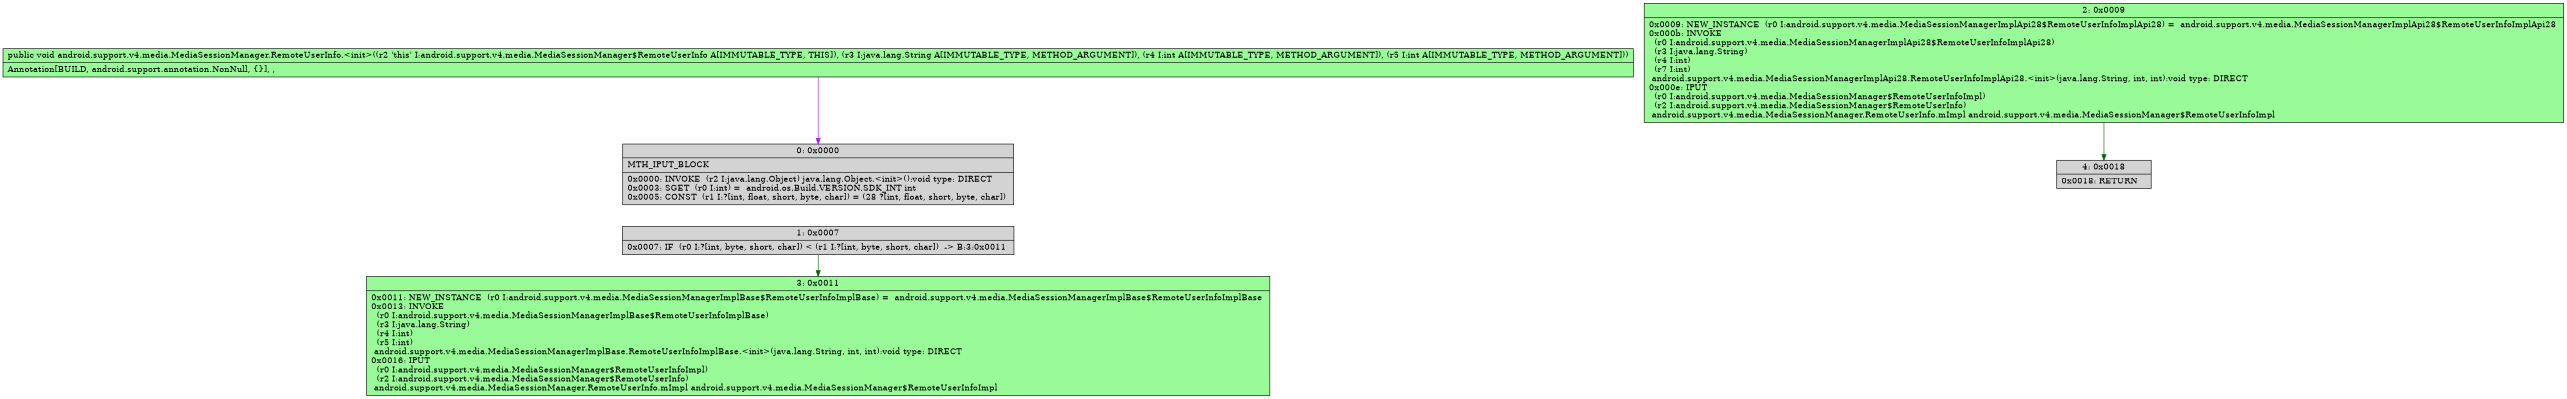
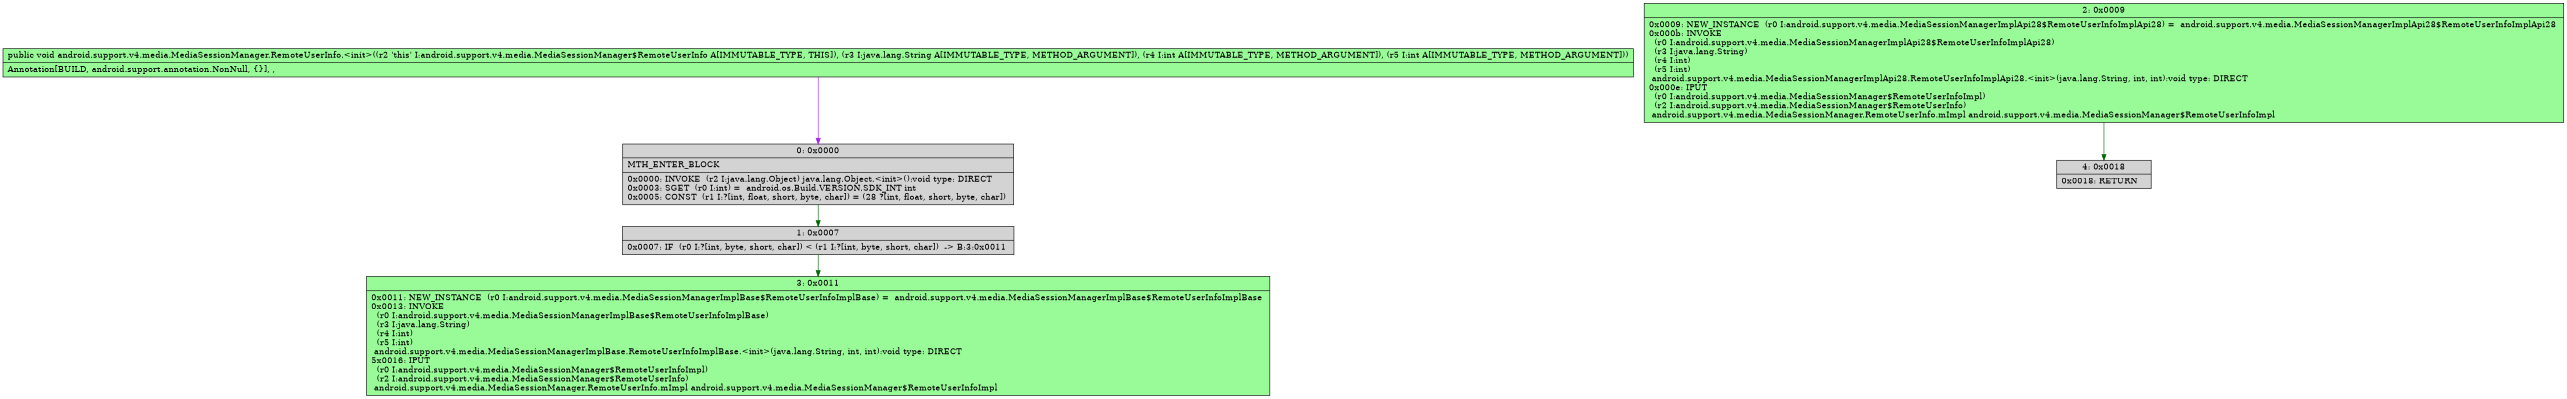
  digraph {
    node [fillcolor=lightgrey shape=record style=filled]
    edge [color=darkgreen]
-   n1 [label="{0\:\ 0x0000|MTH_IPUT_BLOCK\l|0x0000: INVOKE  (r2 I:java.lang.Object) java.lang.Object.\<init\>():void type: DIRECT \l0x0003: SGET  (r0 I:int) =  android.os.Build.VERSION.SDK_INT int \l0x0005: CONST  (r1 I:?[int, float, short, byte, char]) = (28 ?[int, float, short, byte, char]) \l}"]
+   n1 [label="{0\:\ 0x0000|MTH_ENTER_BLOCK\l|0x0000: INVOKE  (r2 I:java.lang.Object) java.lang.Object.\<init\>():void type: DIRECT \l0x0003: SGET  (r0 I:int) =  android.os.Build.VERSION.SDK_INT int \l0x0005: CONST  (r1 I:?[int, float, short, byte, char]) = (28 ?[int, float, short, byte, char]) \l}"]
    n2 [label="{1\:\ 0x0007|0x0007: IF  (r0 I:?[int, byte, short, char]) \< (r1 I:?[int, byte, short, char])  \-\> B:3:0x0011 \l}"]
-   n3 [fillcolor=palegreen label="{3\:\ 0x0011|0x0011: NEW_INSTANCE  (r0 I:android.support.v4.media.MediaSessionManagerImplBase$RemoteUserInfoImplBase) =  android.support.v4.media.MediaSessionManagerImplBase$RemoteUserInfoImplBase \l0x0013: INVOKE  \l  (r0 I:android.support.v4.media.MediaSessionManagerImplBase$RemoteUserInfoImplBase)\l  (r3 I:java.lang.String)\l  (r4 I:int)\l  (r5 I:int)\l android.support.v4.media.MediaSessionManagerImplBase.RemoteUserInfoImplBase.\<init\>(java.lang.String, int, int):void type: DIRECT \l0x0016: IPUT  \l  (r0 I:android.support.v4.media.MediaSessionManager$RemoteUserInfoImpl)\l  (r2 I:android.support.v4.media.MediaSessionManager$RemoteUserInfo)\l android.support.v4.media.MediaSessionManager.RemoteUserInfo.mImpl android.support.v4.media.MediaSessionManager$RemoteUserInfoImpl \l}"]
-   n4 [fillcolor=palegreen label="{2\:\ 0x0009|0x0009: NEW_INSTANCE  (r0 I:android.support.v4.media.MediaSessionManagerImplApi28$RemoteUserInfoImplApi28) =  android.support.v4.media.MediaSessionManagerImplApi28$RemoteUserInfoImplApi28 \l0x000b: INVOKE  \l  (r0 I:android.support.v4.media.MediaSessionManagerImplApi28$RemoteUserInfoImplApi28)\l  (r3 I:java.lang.String)\l  (r4 I:int)\l  (r7 I:int)\l android.support.v4.media.MediaSessionManagerImplApi28.RemoteUserInfoImplApi28.\<init\>(java.lang.String, int, int):void type: DIRECT \l0x000e: IPUT  \l  (r0 I:android.support.v4.media.MediaSessionManager$RemoteUserInfoImpl)\l  (r2 I:android.support.v4.media.MediaSessionManager$RemoteUserInfo)\l android.support.v4.media.MediaSessionManager.RemoteUserInfo.mImpl android.support.v4.media.MediaSessionManager$RemoteUserInfoImpl \l}"]
+   n3 [fillcolor=palegreen label="{3\:\ 0x0011|0x0011: NEW_INSTANCE  (r0 I:android.support.v4.media.MediaSessionManagerImplBase$RemoteUserInfoImplBase) =  android.support.v4.media.MediaSessionManagerImplBase$RemoteUserInfoImplBase \l0x0013: INVOKE  \l  (r0 I:android.support.v4.media.MediaSessionManagerImplBase$RemoteUserInfoImplBase)\l  (r3 I:java.lang.String)\l  (r4 I:int)\l  (r5 I:int)\l android.support.v4.media.MediaSessionManagerImplBase.RemoteUserInfoImplBase.\<init\>(java.lang.String, int, int):void type: DIRECT \l5x0016: IPUT  \l  (r0 I:android.support.v4.media.MediaSessionManager$RemoteUserInfoImpl)\l  (r2 I:android.support.v4.media.MediaSessionManager$RemoteUserInfo)\l android.support.v4.media.MediaSessionManager.RemoteUserInfo.mImpl android.support.v4.media.MediaSessionManager$RemoteUserInfoImpl \l}"]
+   n4 [fillcolor=palegreen label="{2\:\ 0x0009|0x0009: NEW_INSTANCE  (r0 I:android.support.v4.media.MediaSessionManagerImplApi28$RemoteUserInfoImplApi28) =  android.support.v4.media.MediaSessionManagerImplApi28$RemoteUserInfoImplApi28 \l0x000b: INVOKE  \l  (r0 I:android.support.v4.media.MediaSessionManagerImplApi28$RemoteUserInfoImplApi28)\l  (r3 I:java.lang.String)\l  (r4 I:int)\l  (r5 I:int)\l android.support.v4.media.MediaSessionManagerImplApi28.RemoteUserInfoImplApi28.\<init\>(java.lang.String, int, int):void type: DIRECT \l0x000e: IPUT  \l  (r0 I:android.support.v4.media.MediaSessionManager$RemoteUserInfoImpl)\l  (r2 I:android.support.v4.media.MediaSessionManager$RemoteUserInfo)\l android.support.v4.media.MediaSessionManager.RemoteUserInfo.mImpl android.support.v4.media.MediaSessionManager$RemoteUserInfoImpl \l}"]
    n5 [label="{4\:\ 0x0018|0x0018: RETURN   \l}"]
    n6 [fillcolor=palegreen label="{public void android.support.v4.media.MediaSessionManager.RemoteUserInfo.\<init\>((r2 'this' I:android.support.v4.media.MediaSessionManager$RemoteUserInfo A[IMMUTABLE_TYPE, THIS]), (r3 I:java.lang.String A[IMMUTABLE_TYPE, METHOD_ARGUMENT]), (r4 I:int A[IMMUTABLE_TYPE, METHOD_ARGUMENT]), (r5 I:int A[IMMUTABLE_TYPE, METHOD_ARGUMENT]))  | Annotation[BUILD, android.support.annotation.NonNull, \{\}], , \l}"]
+   n1 -> n2
    n2 -> n3
    n4 -> n5
    n6 -> n1 [color=purple]
  }
